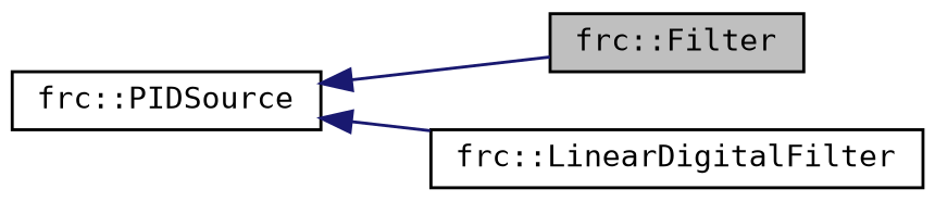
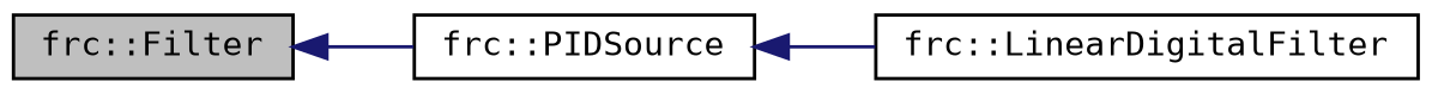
  digraph {
    fontname="DejaVu Sans Mono"
    rankdir=LR
    node [color=black fillcolor=white fontname="DejaVu Sans Mono" fontsize=10 shape=record style=filled]
    edge [color=midnightblue dir=back fontname="DejaVu Sans Mono" fontsize=10 labelfontname=Helvetica labelfontsize=10 style=solid]
    n1 [fillcolor=grey75 fontcolor=black height=0.2 label="frc::Filter" width=0.4]
    n2 [height=0.2 label="frc::LinearDigitalFilter" width=0.4]
    n3 [height=0.2 label="frc::PIDSource" width=0.4]
-   n3 -> n1
+   n1 -> n3
    n3 -> n2
  }
